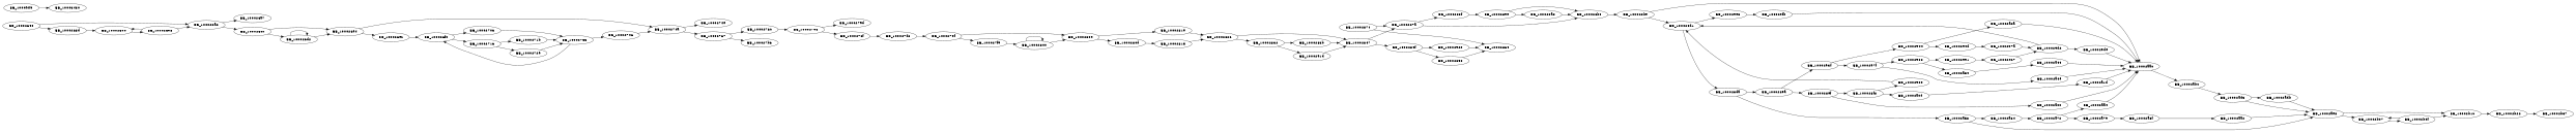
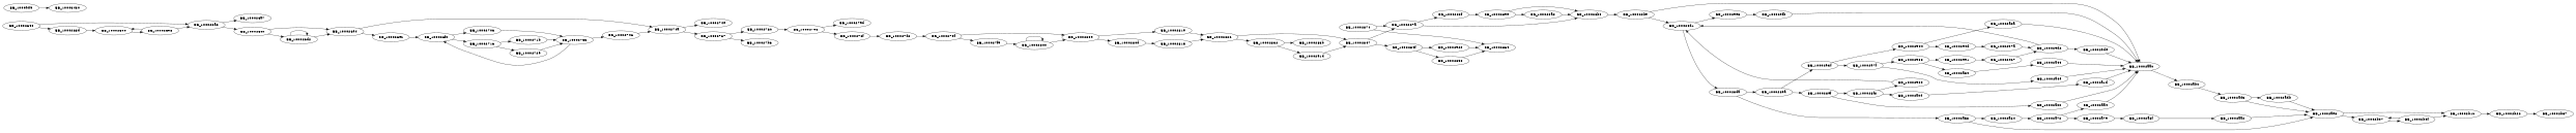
  digraph {
    rankdir=LR
    BB_10002640
    BB_1000268d
    BB_100026a2
    BB_10002690
    BB_100026a7
    BB_100026c0
    BB_10002698
    BB_100026d2
    BB_100026e4
    BB_100026ec
    BB_1000274a
    BB_100026f0
    BB_1000274e
    BB_10002767
    BB_10002706
    BB_10002716
    BB_1000276c
    BB_100027b6
    BB_10002735
    BB_1000271b
    BB_10002729
    BB_10002746
    BB_10002793
    BB_1000279d
    BB_100027cf
    BB_100027dc
    BB_100027ef
    BB_100027f9
    BB_10002809
    BB_10002800
    BB_1000280d
    BB_1000281e
    BB_10002815
    BB_10002826
    BB_10002832
    BB_10002847
    BB_1000283b
    BB_1000291d
    n39 [label=BB_1008284f]
    BB_1000287a
    BB_10002858
    BB_1000292e
    BB_1000288f
    BB_100028b0
    BB_10002864
    BB_1000289e
    BB_100028be
    BB_10002874
    BB_100028a8
    BB_100028d1
    BB_10002aac
    BB_100028da
    BB_100029e3
    BB_10002abc
    BB_100028ea
    BB_10002a58
    BB_100029fb
    BB_10002ad3
    BB_100028ef
    BB_1000293f
    BB_10002a64
    BB_10002ae8
    BB_100028f8
    BB_10002a00
    BB_10002944
    BB_1000297f
    BB_10002a72
    BB_10002b07
    BB_10002b1c
    BB_1000290e
    BB_10002a0d
    BB_1000294d
    BB_10002a2a
    BB_10002988
    BB_10002a4e
    BB_10002a1d
    BB_1000297a
    BB_10002991
    BB_10002a34
    BB_100029d2
    BB_100029de
    BB_100029c7
    BB_10002a44
    BB_10002a79
    BB_10002aa4
    BB_10002b0f
    BB_10002b22
    BB_10002a8f
    BB_10002aa2
    BB_10002adb
    BB_10002b37
    BB_1000f4f0
    BB_10003430
    BB_10002640 -> BB_1000268d
    BB_10002640 -> BB_100026a2
    BB_1000268d -> BB_10002690
    BB_100026a2 -> BB_100026a7
    BB_100026a2 -> BB_100026c0
    BB_10002690 -> BB_10002698
    BB_100026c0 -> BB_100026d2
    BB_100026c0 -> BB_100026e4
    BB_10002698 -> BB_100026a2
    BB_10002698 -> BB_10002690
    BB_100026d2 -> BB_100026d2
    BB_100026d2 -> BB_100026e4
    BB_100026e4 -> BB_100026ec
    BB_100026e4 -> BB_1000274a
    BB_100026ec -> BB_100026f0
    BB_1000274a -> BB_1000274e
    BB_1000274a -> BB_10002767
    BB_100026f0 -> BB_10002706
    BB_100026f0 -> BB_10002716
    BB_10002767 -> BB_1000276c
    BB_10002767 -> BB_100027b6
    BB_10002706 -> BB_10002735
    BB_10002716 -> BB_1000271b
    BB_10002716 -> BB_10002729
    BB_1000276c -> BB_10002793
    BB_10002735 -> BB_100026f0
    BB_10002735 -> BB_10002746
    BB_1000271b -> BB_10002735
    BB_10002729 -> BB_10002735
    BB_10002746 -> BB_1000274a
    BB_10002793 -> BB_1000279d
    BB_10002793 -> BB_100027cf
    BB_100027cf -> BB_100027dc
    BB_100027dc -> BB_100027ef
    BB_100027ef -> BB_100027f9
    BB_100027ef -> BB_10002809
    BB_100027f9 -> BB_10002800
    BB_10002809 -> BB_1000280d
    BB_10002809 -> BB_1000281e
    BB_10002800 -> BB_10002809
    BB_10002800 -> BB_10002800
    BB_1000280d -> BB_10002815
    BB_1000281e -> BB_10002826
    BB_10002815 -> BB_10002826
    BB_10002826 -> BB_10002832
    BB_10002826 -> BB_10002847
    BB_10002832 -> BB_1000283b
    BB_10002832 -> BB_1000291d
    BB_10002847 -> n39
    BB_10002847 -> BB_1000287a
-   BB_1000283b -> BB_10002847
    BB_1000291d -> BB_10002847
    n39 -> BB_10002858
    n39 -> BB_1000292e
    BB_1000287a -> BB_1000288f
    BB_1000287a -> BB_100028b0
    BB_10002858 -> BB_10002864
    BB_1000292e -> BB_10002864
    BB_1000288f -> BB_1000289e
    BB_100028b0 -> BB_100028be
    BB_1000289e -> BB_100028b0
    BB_1000289e -> BB_100028a8
    BB_100028be -> BB_100028d1
    BB_100028be -> BB_10002aac
    BB_10002874 -> BB_1000287a
    BB_10002874 -> BB_10002864
    BB_100028a8 -> BB_100028b0
    BB_100028d1 -> BB_100028da
    BB_100028d1 -> BB_100029e3
    BB_10002aac -> BB_10002abc
    BB_100028da -> BB_100028ea
    BB_100028da -> BB_10002a58
    BB_100029e3 -> BB_100029fb
    BB_10002abc -> BB_10002ad3
    BB_100028ea -> BB_100028ef
    BB_100028ea -> BB_1000293f
    BB_10002a58 -> BB_10002a64
    BB_10002a58 -> BB_10002ae8
    BB_100029fb -> BB_10002aac
    BB_10002ad3 -> BB_10002ae8
    BB_10002ad3 -> BB_10002adb
    BB_100028ef -> BB_100028f8
    BB_100028ef -> BB_10002a00
    BB_1000293f -> BB_10002944
    BB_1000293f -> BB_1000297f
    BB_10002a64 -> BB_10002a72
    BB_10002ae8 -> BB_10002b07
    BB_10002ae8 -> BB_10002b1c
    BB_100028f8 -> BB_1000290e
    BB_100028f8 -> BB_10002a0d
    BB_10002a00 -> BB_10002aac
    BB_10002944 -> BB_1000294d
    BB_10002944 -> BB_10002a2a
    BB_1000297f -> BB_10002988
    BB_1000297f -> BB_10002a4e
    BB_10002a72 -> BB_10002a79
    BB_10002a72 -> BB_10002aa4
    BB_10002b07 -> BB_10002b0f
    BB_10002b1c -> BB_10002b22
    BB_1000290e -> BB_100028d1
    BB_10002a0d -> BB_10002a1d
    BB_1000294d -> BB_1000297a
    BB_10002a2a -> BB_10002aac
    BB_10002988 -> BB_10002991
    BB_10002988 -> BB_10002a34
    BB_10002a4e -> BB_10002aac
    BB_10002a1d -> BB_10002aac
    BB_1000297a -> BB_100029d2
    BB_10002991 -> BB_100029c7
    BB_10002a34 -> BB_10002a44
    BB_100029d2 -> BB_100028d1
    BB_100029d2 -> BB_100029de
    BB_100029de -> BB_10002aac
    BB_100029c7 -> BB_100029d2
    BB_10002a44 -> BB_10002aac
    BB_10002a79 -> BB_10002a8f
    BB_10002aa4 -> BB_10002aac
    BB_10002b0f -> BB_10002b07
    BB_10002b0f -> BB_10002b1c
    BB_10002b22 -> BB_10002b37
    BB_10002a8f -> BB_10002aa2
    BB_10002aa2 -> BB_10002ae8
    BB_10002adb -> BB_10002ae8
    BB_1000f4f0 -> BB_10003430
  }
